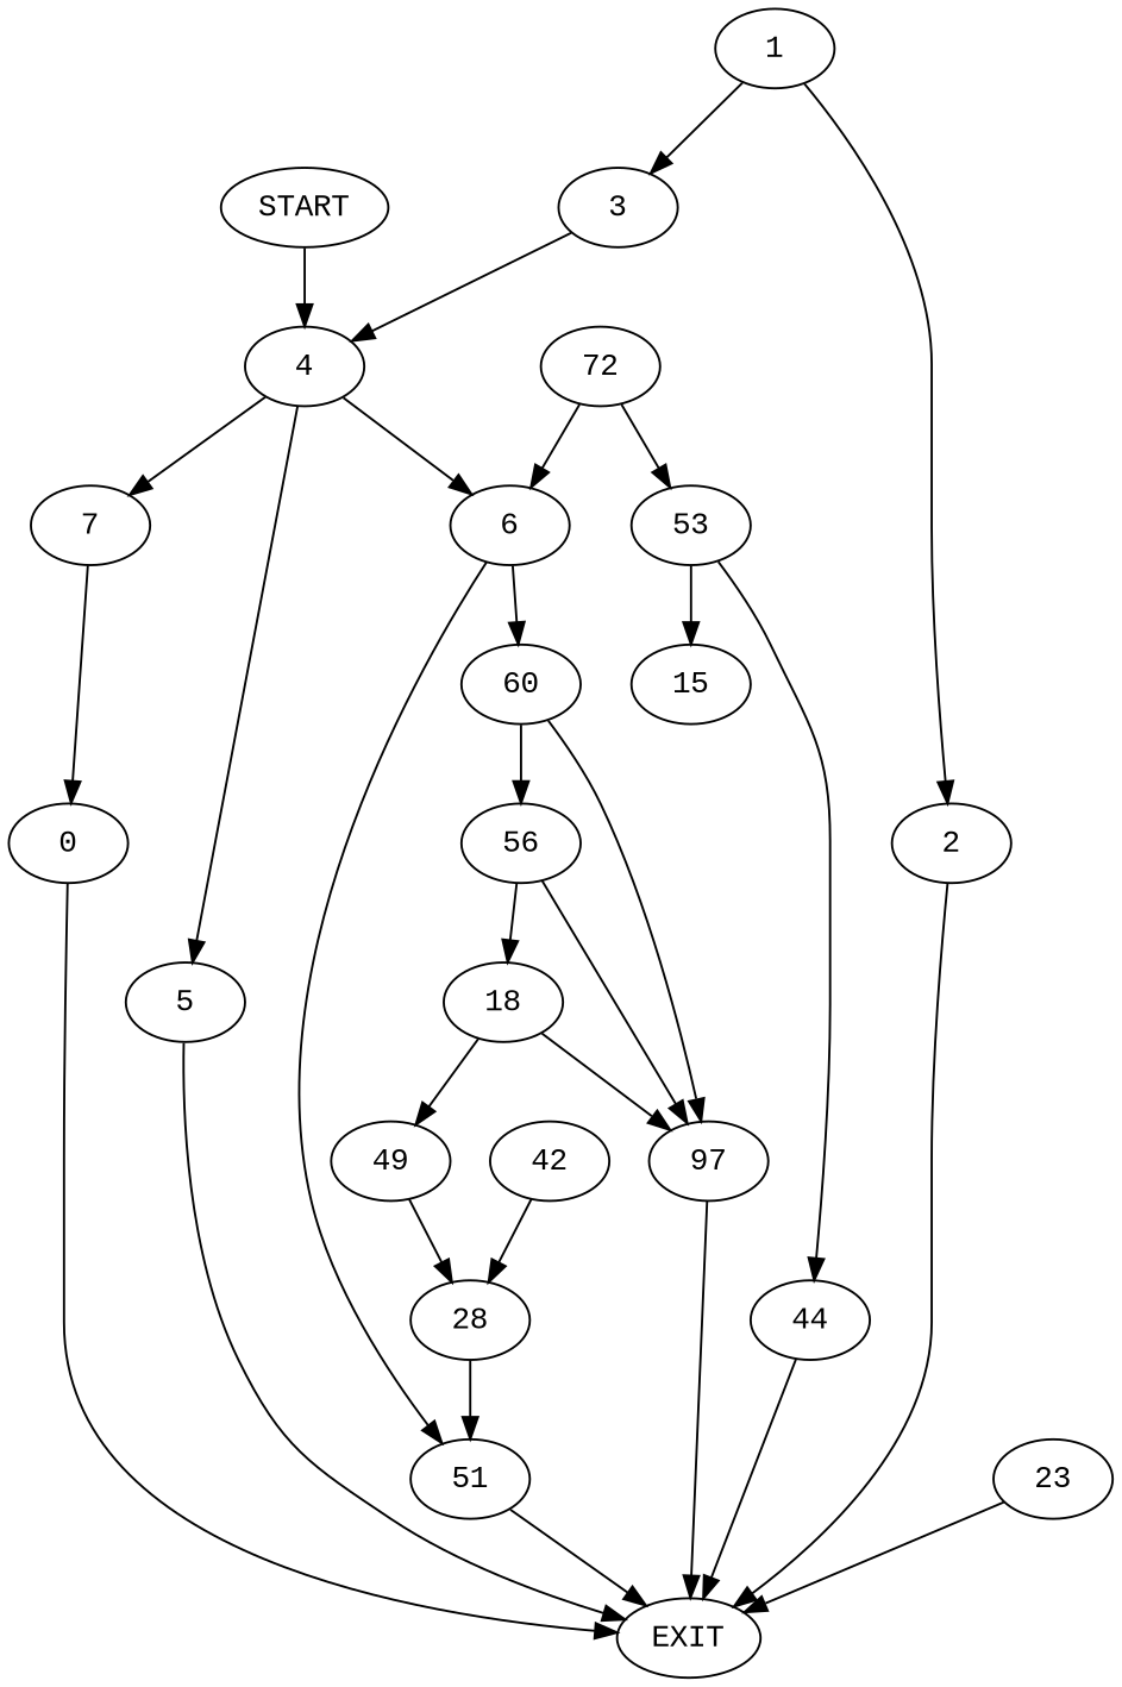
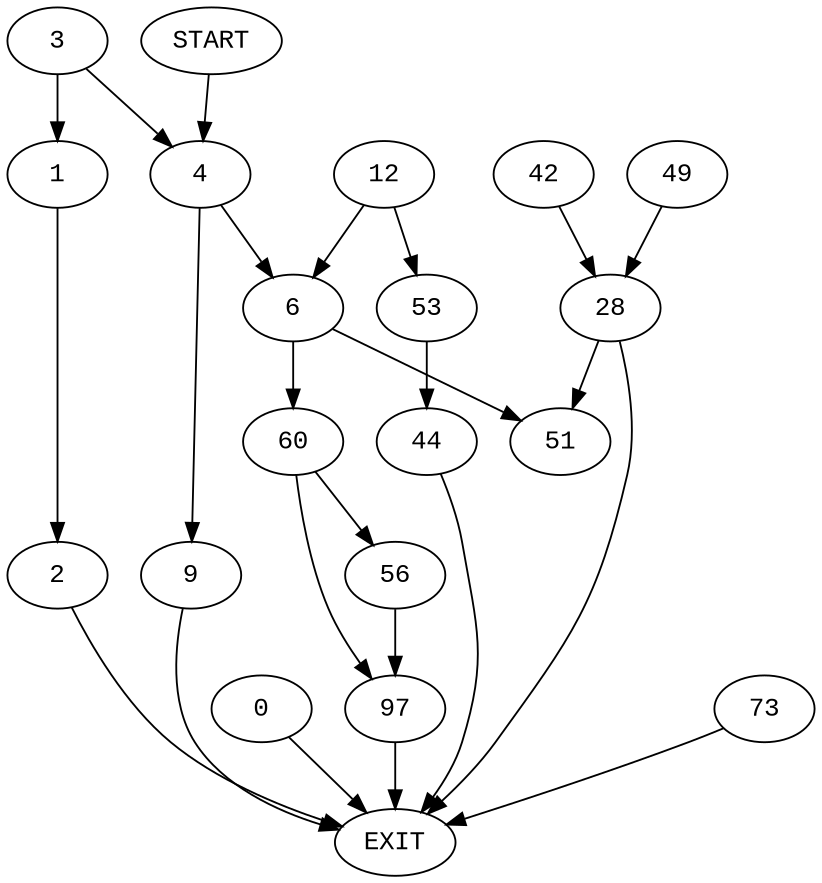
  digraph {
    fontname="Liberation Mono"
    node [fontname="Liberation Mono"]
    edge [fontname="Liberation Mono"]
    n1 [label=START]
    4
    1
    2
    3
    n6 [label=EXIT]
-   5
+   5 [label=9]
    6
-   7
    n10 [label=60]
    n11 [label=51]
    n12 [label=0]
    n13 [label=56]
    n14 [label=97]
-   12 [label=72]
+   12
    n16 [label=53]
-   18
    n18 [label=44]
-   15
    n20 [label=49]
    n21 [label=28]
    n22 [label=42]
-   23
+   23 [label=73]
    n1 -> 4
    4 -> 5
    4 -> 6
-   4 -> 7
    1 -> 2
-   1 -> 3
+   3 -> 1
    2 -> n6
    3 -> 4
    5 -> n6
    6 -> n10
    6 -> n11
-   7 -> n12
    n10 -> n13
    n10 -> n14
-   n11 -> n6
+   n21 -> n6
    n12 -> n6
    n13 -> n14
-   n13 -> 18
    n14 -> n6
    12 -> 6
    12 -> n16
    n16 -> n18
-   n16 -> 15
-   18 -> n14
-   18 -> n20
    n18 -> n6
    n20 -> n21
    n21 -> n11
    n22 -> n21
    23 -> n6
  }
